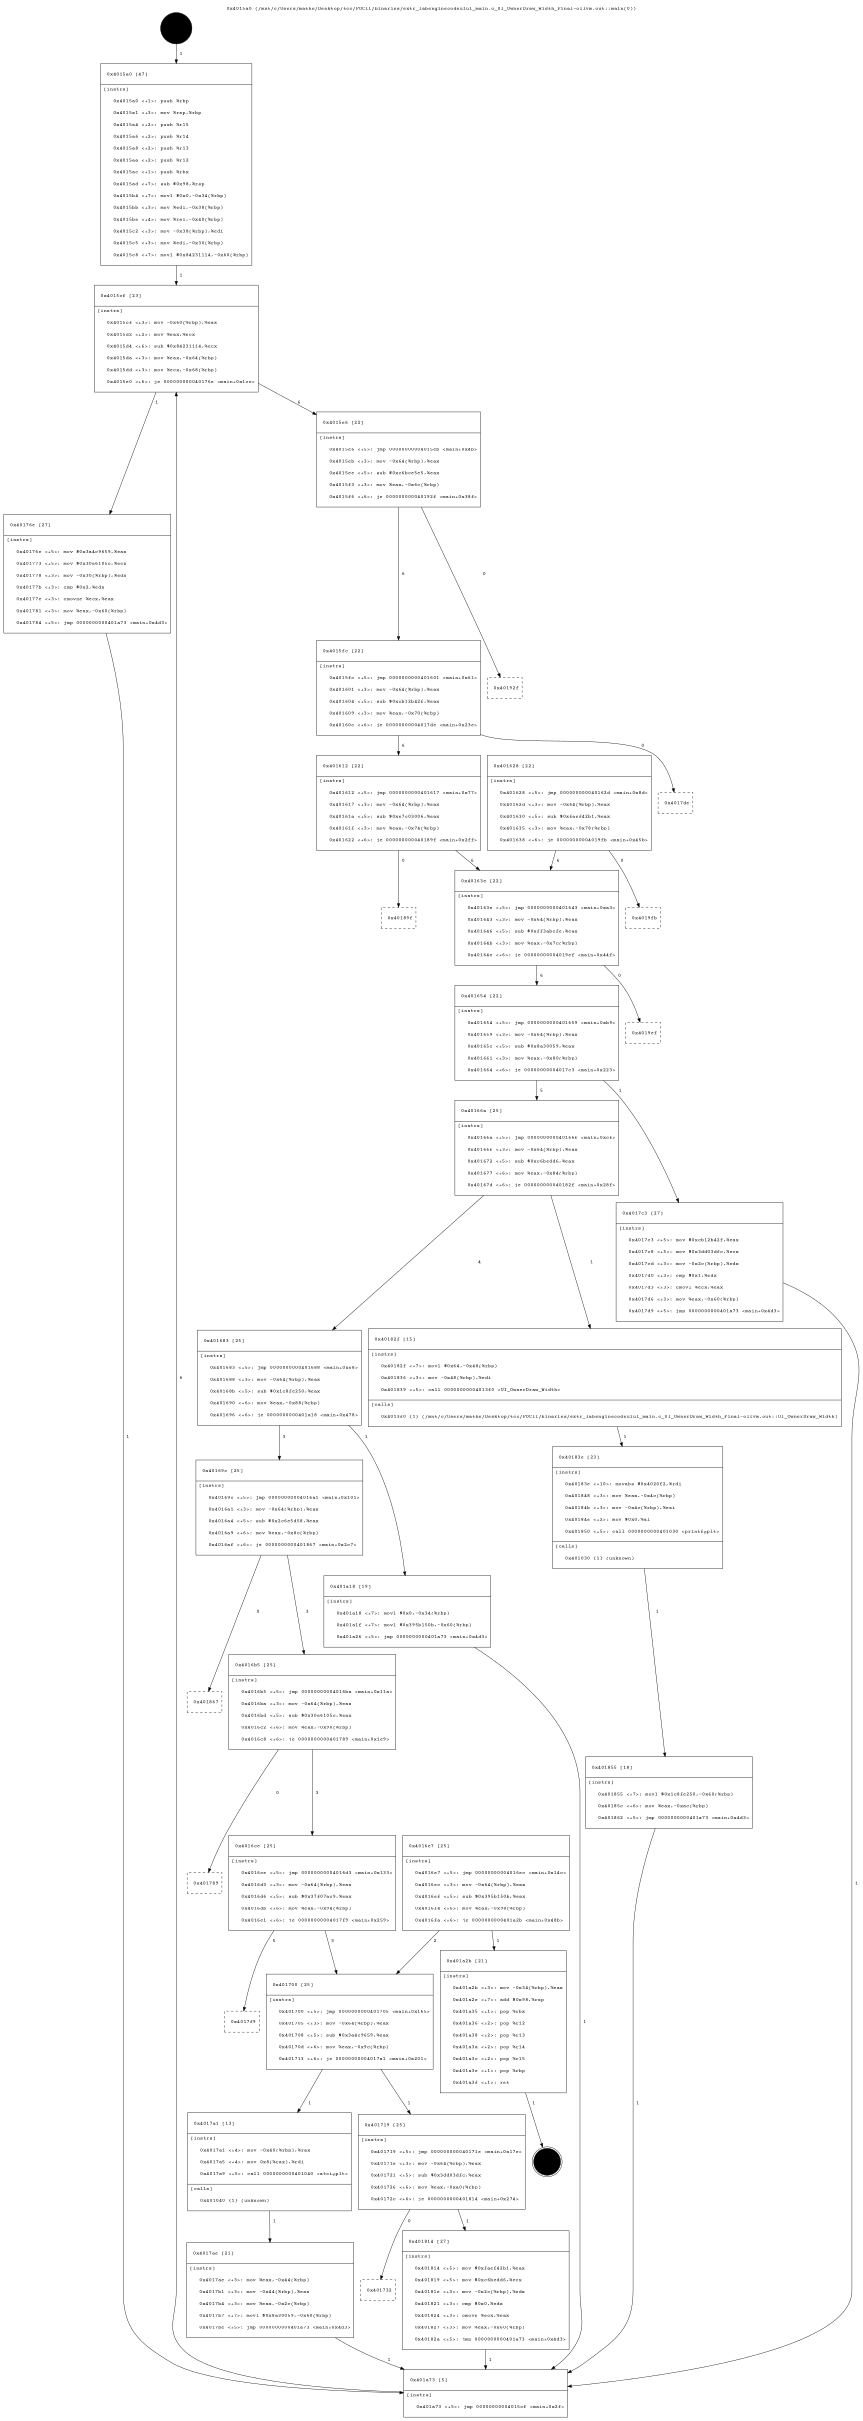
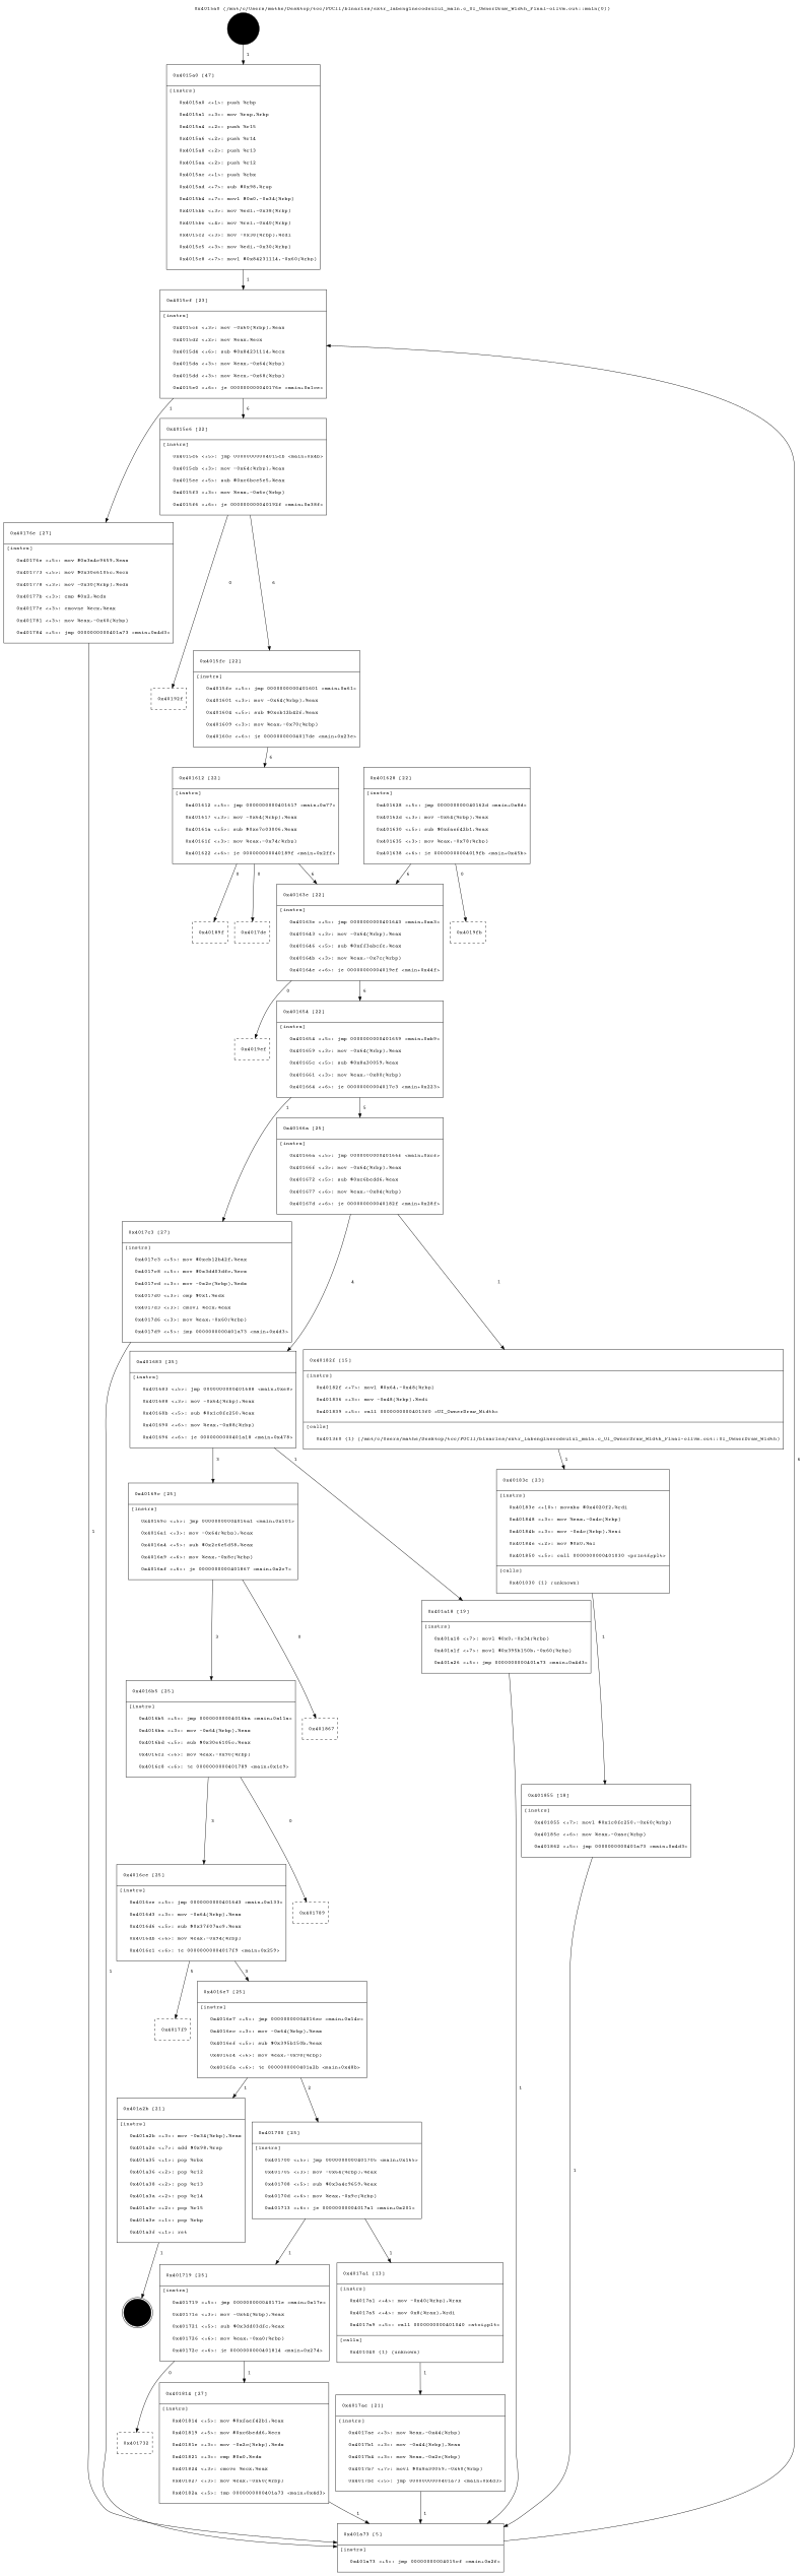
  digraph {
    fontname="Courier Prime"
    label="0x4015a0 (/mnt/c/Users/mathe/Desktop/tcc/POCII/binaries/extr_labenginecodeuiui_main.c_UI_OwnerDraw_Width_Final-ollvm.out::main(0))"
    labelloc=t
    node [fontname="Courier Prime" shape=record]
    edge [fontname="Courier Prime"]
    Entry [fillcolor=black height=0.3 shape=circle style=filled width=0.3]
    n2 [label="{\n     0x4015a0 [47]\l\n     | [instrs]\l\n     &nbsp;&nbsp;0x4015a0 \<+1\>: push %rbp\l\n     &nbsp;&nbsp;0x4015a1 \<+3\>: mov %rsp,%rbp\l\n     &nbsp;&nbsp;0x4015a4 \<+2\>: push %r15\l\n     &nbsp;&nbsp;0x4015a6 \<+2\>: push %r14\l\n     &nbsp;&nbsp;0x4015a8 \<+2\>: push %r13\l\n     &nbsp;&nbsp;0x4015aa \<+2\>: push %r12\l\n     &nbsp;&nbsp;0x4015ac \<+1\>: push %rbx\l\n     &nbsp;&nbsp;0x4015ad \<+7\>: sub $0x98,%rsp\l\n     &nbsp;&nbsp;0x4015b4 \<+7\>: movl $0x0,-0x34(%rbp)\l\n     &nbsp;&nbsp;0x4015bb \<+3\>: mov %edi,-0x38(%rbp)\l\n     &nbsp;&nbsp;0x4015be \<+4\>: mov %rsi,-0x40(%rbp)\l\n     &nbsp;&nbsp;0x4015c2 \<+3\>: mov -0x38(%rbp),%edi\l\n     &nbsp;&nbsp;0x4015c5 \<+3\>: mov %edi,-0x30(%rbp)\l\n     &nbsp;&nbsp;0x4015c8 \<+7\>: movl $0x84231114,-0x60(%rbp)\l\n  }"]
    n3 [label="{\n     0x4015cf [23]\l\n     | [instrs]\l\n     &nbsp;&nbsp;0x4015cf \<+3\>: mov -0x60(%rbp),%eax\l\n     &nbsp;&nbsp;0x4015d2 \<+2\>: mov %eax,%ecx\l\n     &nbsp;&nbsp;0x4015d4 \<+6\>: sub $0x84231114,%ecx\l\n     &nbsp;&nbsp;0x4015da \<+3\>: mov %eax,-0x64(%rbp)\l\n     &nbsp;&nbsp;0x4015dd \<+3\>: mov %ecx,-0x68(%rbp)\l\n     &nbsp;&nbsp;0x4015e0 \<+6\>: je 000000000040176e \<main+0x1ce\>\l\n  }"]
    n4 [label="{\n     0x40176e [27]\l\n     | [instrs]\l\n     &nbsp;&nbsp;0x40176e \<+5\>: mov $0x3a4c9659,%eax\l\n     &nbsp;&nbsp;0x401773 \<+5\>: mov $0x30e6105c,%ecx\l\n     &nbsp;&nbsp;0x401778 \<+3\>: mov -0x30(%rbp),%edx\l\n     &nbsp;&nbsp;0x40177b \<+3\>: cmp $0x2,%edx\l\n     &nbsp;&nbsp;0x40177e \<+3\>: cmovne %ecx,%eax\l\n     &nbsp;&nbsp;0x401781 \<+3\>: mov %eax,-0x60(%rbp)\l\n     &nbsp;&nbsp;0x401784 \<+5\>: jmp 0000000000401a73 \<main+0x4d3\>\l\n  }"]
    n5 [label="{\n     0x4015e6 [22]\l\n     | [instrs]\l\n     &nbsp;&nbsp;0x4015e6 \<+5\>: jmp 00000000004015eb \<main+0x4b\>\l\n     &nbsp;&nbsp;0x4015eb \<+3\>: mov -0x64(%rbp),%eax\l\n     &nbsp;&nbsp;0x4015ee \<+5\>: sub $0xc6bce5e5,%eax\l\n     &nbsp;&nbsp;0x4015f3 \<+3\>: mov %eax,-0x6c(%rbp)\l\n     &nbsp;&nbsp;0x4015f6 \<+6\>: je 000000000040192f \<main+0x38f\>\l\n  }"]
    n6 [label="{\n     0x401a73 [5]\l\n     | [instrs]\l\n     &nbsp;&nbsp;0x401a73 \<+5\>: jmp 00000000004015cf \<main+0x2f\>\l\n  }"]
    n7 [label="{\n     0x40192f\l\n  }" style=dashed]
    n8 [label="{\n     0x4015fc [22]\l\n     | [instrs]\l\n     &nbsp;&nbsp;0x4015fc \<+5\>: jmp 0000000000401601 \<main+0x61\>\l\n     &nbsp;&nbsp;0x401601 \<+3\>: mov -0x64(%rbp),%eax\l\n     &nbsp;&nbsp;0x401604 \<+5\>: sub $0xcb12b42f,%eax\l\n     &nbsp;&nbsp;0x401609 \<+3\>: mov %eax,-0x70(%rbp)\l\n     &nbsp;&nbsp;0x40160c \<+6\>: je 00000000004017de \<main+0x23e\>\l\n  }"]
    n9 [label="{\n     0x4017de\l\n  }" style=dashed]
    n10 [label="{\n     0x401612 [22]\l\n     | [instrs]\l\n     &nbsp;&nbsp;0x401612 \<+5\>: jmp 0000000000401617 \<main+0x77\>\l\n     &nbsp;&nbsp;0x401617 \<+3\>: mov -0x64(%rbp),%eax\l\n     &nbsp;&nbsp;0x40161a \<+5\>: sub $0xe7c03006,%eax\l\n     &nbsp;&nbsp;0x40161f \<+3\>: mov %eax,-0x74(%rbp)\l\n     &nbsp;&nbsp;0x401622 \<+6\>: je 000000000040189f \<main+0x2ff\>\l\n  }"]
    Exit [fillcolor=black height=0.3 peripheries=2 shape=circle style=filled width=0.3]
    n12 [label="{\n     0x40189f\l\n  }" style=dashed]
    n13 [label="{\n     0x40163e [22]\l\n     | [instrs]\l\n     &nbsp;&nbsp;0x40163e \<+5\>: jmp 0000000000401643 \<main+0xa3\>\l\n     &nbsp;&nbsp;0x401643 \<+3\>: mov -0x64(%rbp),%eax\l\n     &nbsp;&nbsp;0x401646 \<+5\>: sub $0xff3abcfe,%eax\l\n     &nbsp;&nbsp;0x40164b \<+3\>: mov %eax,-0x7c(%rbp)\l\n     &nbsp;&nbsp;0x40164e \<+6\>: je 00000000004019ef \<main+0x44f\>\l\n  }"]
    n14 [label="{\n     0x401855 [18]\l\n     | [instrs]\l\n     &nbsp;&nbsp;0x401855 \<+7\>: movl $0x1c8fe250,-0x60(%rbp)\l\n     &nbsp;&nbsp;0x40185c \<+6\>: mov %eax,-0xac(%rbp)\l\n     &nbsp;&nbsp;0x401862 \<+5\>: jmp 0000000000401a73 \<main+0x4d3\>\l\n  }"]
    n15 [label="{\n     0x401628 [22]\l\n     | [instrs]\l\n     &nbsp;&nbsp;0x401628 \<+5\>: jmp 000000000040162d \<main+0x8d\>\l\n     &nbsp;&nbsp;0x40162d \<+3\>: mov -0x64(%rbp),%eax\l\n     &nbsp;&nbsp;0x401630 \<+5\>: sub $0xfaef42b1,%eax\l\n     &nbsp;&nbsp;0x401635 \<+3\>: mov %eax,-0x78(%rbp)\l\n     &nbsp;&nbsp;0x401638 \<+6\>: je 00000000004019fb \<main+0x45b\>\l\n  }"]
    n16 [label="{\n     0x4019fb\l\n  }" style=dashed]
    n17 [label="{\n     0x40183e [23]\l\n     | [instrs]\l\n     &nbsp;&nbsp;0x40183e \<+10\>: movabs $0x4020f2,%rdi\l\n     &nbsp;&nbsp;0x401848 \<+3\>: mov %eax,-0x4c(%rbp)\l\n     &nbsp;&nbsp;0x40184b \<+3\>: mov -0x4c(%rbp),%esi\l\n     &nbsp;&nbsp;0x40184e \<+2\>: mov $0x0,%al\l\n     &nbsp;&nbsp;0x401850 \<+5\>: call 0000000000401030 \<printf@plt\>\l\n     | [calls]\l\n     &nbsp;&nbsp;0x401030 \{1\} (unknown)\l\n  }"]
    n18 [label="{\n     0x4019ef\l\n  }" style=dashed]
    n19 [label="{\n     0x401654 [22]\l\n     | [instrs]\l\n     &nbsp;&nbsp;0x401654 \<+5\>: jmp 0000000000401659 \<main+0xb9\>\l\n     &nbsp;&nbsp;0x401659 \<+3\>: mov -0x64(%rbp),%eax\l\n     &nbsp;&nbsp;0x40165c \<+5\>: sub $0x8a30059,%eax\l\n     &nbsp;&nbsp;0x401661 \<+3\>: mov %eax,-0x80(%rbp)\l\n     &nbsp;&nbsp;0x401664 \<+6\>: je 00000000004017c3 \<main+0x223\>\l\n  }"]
    n20 [label="{\n     0x401732\l\n  }" style=dashed]
    n21 [label="{\n     0x4017c3 [27]\l\n     | [instrs]\l\n     &nbsp;&nbsp;0x4017c3 \<+5\>: mov $0xcb12b42f,%eax\l\n     &nbsp;&nbsp;0x4017c8 \<+5\>: mov $0x3dd03dfc,%ecx\l\n     &nbsp;&nbsp;0x4017cd \<+3\>: mov -0x2c(%rbp),%edx\l\n     &nbsp;&nbsp;0x4017d0 \<+3\>: cmp $0x1,%edx\l\n     &nbsp;&nbsp;0x4017d3 \<+3\>: cmovl %ecx,%eax\l\n     &nbsp;&nbsp;0x4017d6 \<+3\>: mov %eax,-0x60(%rbp)\l\n     &nbsp;&nbsp;0x4017d9 \<+5\>: jmp 0000000000401a73 \<main+0x4d3\>\l\n  }"]
    n22 [label="{\n     0x40166a [25]\l\n     | [instrs]\l\n     &nbsp;&nbsp;0x40166a \<+5\>: jmp 000000000040166f \<main+0xcf\>\l\n     &nbsp;&nbsp;0x40166f \<+3\>: mov -0x64(%rbp),%eax\l\n     &nbsp;&nbsp;0x401672 \<+5\>: sub $0xc6bedd6,%eax\l\n     &nbsp;&nbsp;0x401677 \<+6\>: mov %eax,-0x84(%rbp)\l\n     &nbsp;&nbsp;0x40167d \<+6\>: je 000000000040182f \<main+0x28f\>\l\n  }"]
    n23 [label="{\n     0x401814 [27]\l\n     | [instrs]\l\n     &nbsp;&nbsp;0x401814 \<+5\>: mov $0xfaef42b1,%eax\l\n     &nbsp;&nbsp;0x401819 \<+5\>: mov $0xc6bedd6,%ecx\l\n     &nbsp;&nbsp;0x40181e \<+3\>: mov -0x2c(%rbp),%edx\l\n     &nbsp;&nbsp;0x401821 \<+3\>: cmp $0x0,%edx\l\n     &nbsp;&nbsp;0x401824 \<+3\>: cmove %ecx,%eax\l\n     &nbsp;&nbsp;0x401827 \<+3\>: mov %eax,-0x60(%rbp)\l\n     &nbsp;&nbsp;0x40182a \<+5\>: jmp 0000000000401a73 \<main+0x4d3\>\l\n  }"]
    n24 [label="{\n     0x40182f [15]\l\n     | [instrs]\l\n     &nbsp;&nbsp;0x40182f \<+7\>: movl $0x64,-0x48(%rbp)\l\n     &nbsp;&nbsp;0x401836 \<+3\>: mov -0x48(%rbp),%edi\l\n     &nbsp;&nbsp;0x401839 \<+5\>: call 00000000004013f0 \<UI_OwnerDraw_Width\>\l\n     | [calls]\l\n     &nbsp;&nbsp;0x4013f0 \{1\} (/mnt/c/Users/mathe/Desktop/tcc/POCII/binaries/extr_labenginecodeuiui_main.c_UI_OwnerDraw_Width_Final-ollvm.out::UI_OwnerDraw_Width)\l\n  }"]
    n25 [label="{\n     0x401683 [25]\l\n     | [instrs]\l\n     &nbsp;&nbsp;0x401683 \<+5\>: jmp 0000000000401688 \<main+0xe8\>\l\n     &nbsp;&nbsp;0x401688 \<+3\>: mov -0x64(%rbp),%eax\l\n     &nbsp;&nbsp;0x40168b \<+5\>: sub $0x1c8fe250,%eax\l\n     &nbsp;&nbsp;0x401690 \<+6\>: mov %eax,-0x88(%rbp)\l\n     &nbsp;&nbsp;0x401696 \<+6\>: je 0000000000401a18 \<main+0x478\>\l\n  }"]
    n26 [label="{\n     0x4017ae [21]\l\n     | [instrs]\l\n     &nbsp;&nbsp;0x4017ae \<+3\>: mov %eax,-0x44(%rbp)\l\n     &nbsp;&nbsp;0x4017b1 \<+3\>: mov -0x44(%rbp),%eax\l\n     &nbsp;&nbsp;0x4017b4 \<+3\>: mov %eax,-0x2c(%rbp)\l\n     &nbsp;&nbsp;0x4017b7 \<+7\>: movl $0x8a30059,-0x60(%rbp)\l\n     &nbsp;&nbsp;0x4017be \<+5\>: jmp 0000000000401a73 \<main+0x4d3\>\l\n  }"]
    n27 [label="{\n     0x401a18 [19]\l\n     | [instrs]\l\n     &nbsp;&nbsp;0x401a18 \<+7\>: movl $0x0,-0x34(%rbp)\l\n     &nbsp;&nbsp;0x401a1f \<+7\>: movl $0x395b150b,-0x60(%rbp)\l\n     &nbsp;&nbsp;0x401a26 \<+5\>: jmp 0000000000401a73 \<main+0x4d3\>\l\n  }"]
    n28 [label="{\n     0x40169c [25]\l\n     | [instrs]\l\n     &nbsp;&nbsp;0x40169c \<+5\>: jmp 00000000004016a1 \<main+0x101\>\l\n     &nbsp;&nbsp;0x4016a1 \<+3\>: mov -0x64(%rbp),%eax\l\n     &nbsp;&nbsp;0x4016a4 \<+5\>: sub $0x2c6e5d58,%eax\l\n     &nbsp;&nbsp;0x4016a9 \<+6\>: mov %eax,-0x8c(%rbp)\l\n     &nbsp;&nbsp;0x4016af \<+6\>: je 0000000000401867 \<main+0x2c7\>\l\n  }"]
    n29 [label="{\n     0x401719 [25]\l\n     | [instrs]\l\n     &nbsp;&nbsp;0x401719 \<+5\>: jmp 000000000040171e \<main+0x17e\>\l\n     &nbsp;&nbsp;0x40171e \<+3\>: mov -0x64(%rbp),%eax\l\n     &nbsp;&nbsp;0x401721 \<+5\>: sub $0x3dd03dfc,%eax\l\n     &nbsp;&nbsp;0x401726 \<+6\>: mov %eax,-0xa0(%rbp)\l\n     &nbsp;&nbsp;0x40172c \<+6\>: je 0000000000401814 \<main+0x274\>\l\n  }"]
    n30 [label="{\n     0x401867\l\n  }" style=dashed]
    n31 [label="{\n     0x4016b5 [25]\l\n     | [instrs]\l\n     &nbsp;&nbsp;0x4016b5 \<+5\>: jmp 00000000004016ba \<main+0x11a\>\l\n     &nbsp;&nbsp;0x4016ba \<+3\>: mov -0x64(%rbp),%eax\l\n     &nbsp;&nbsp;0x4016bd \<+5\>: sub $0x30e6105c,%eax\l\n     &nbsp;&nbsp;0x4016c2 \<+6\>: mov %eax,-0x90(%rbp)\l\n     &nbsp;&nbsp;0x4016c8 \<+6\>: je 0000000000401789 \<main+0x1e9\>\l\n  }"]
    n32 [label="{\n     0x4017a1 [13]\l\n     | [instrs]\l\n     &nbsp;&nbsp;0x4017a1 \<+4\>: mov -0x40(%rbp),%rax\l\n     &nbsp;&nbsp;0x4017a5 \<+4\>: mov 0x8(%rax),%rdi\l\n     &nbsp;&nbsp;0x4017a9 \<+5\>: call 0000000000401040 \<atoi@plt\>\l\n     | [calls]\l\n     &nbsp;&nbsp;0x401040 \{1\} (unknown)\l\n  }"]
    n33 [label="{\n     0x401789\l\n  }" style=dashed]
    n34 [label="{\n     0x4016ce [25]\l\n     | [instrs]\l\n     &nbsp;&nbsp;0x4016ce \<+5\>: jmp 00000000004016d3 \<main+0x133\>\l\n     &nbsp;&nbsp;0x4016d3 \<+3\>: mov -0x64(%rbp),%eax\l\n     &nbsp;&nbsp;0x4016d6 \<+5\>: sub $0x37f07ac9,%eax\l\n     &nbsp;&nbsp;0x4016db \<+6\>: mov %eax,-0x94(%rbp)\l\n     &nbsp;&nbsp;0x4016e1 \<+6\>: je 00000000004017f9 \<main+0x259\>\l\n  }"]
    n35 [label="{\n     0x401700 [25]\l\n     | [instrs]\l\n     &nbsp;&nbsp;0x401700 \<+5\>: jmp 0000000000401705 \<main+0x165\>\l\n     &nbsp;&nbsp;0x401705 \<+3\>: mov -0x64(%rbp),%eax\l\n     &nbsp;&nbsp;0x401708 \<+5\>: sub $0x3a4c9659,%eax\l\n     &nbsp;&nbsp;0x40170d \<+6\>: mov %eax,-0x9c(%rbp)\l\n     &nbsp;&nbsp;0x401713 \<+6\>: je 00000000004017a1 \<main+0x201\>\l\n  }"]
    n36 [label="{\n     0x4016e7 [25]\l\n     | [instrs]\l\n     &nbsp;&nbsp;0x4016e7 \<+5\>: jmp 00000000004016ec \<main+0x14c\>\l\n     &nbsp;&nbsp;0x4016ec \<+3\>: mov -0x64(%rbp),%eax\l\n     &nbsp;&nbsp;0x4016ef \<+5\>: sub $0x395b150b,%eax\l\n     &nbsp;&nbsp;0x4016f4 \<+6\>: mov %eax,-0x98(%rbp)\l\n     &nbsp;&nbsp;0x4016fa \<+6\>: je 0000000000401a2b \<main+0x48b\>\l\n  }"]
    n37 [label="{\n     0x4017f9\l\n  }" style=dashed]
    n38 [label="{\n     0x401a2b [21]\l\n     | [instrs]\l\n     &nbsp;&nbsp;0x401a2b \<+3\>: mov -0x34(%rbp),%eax\l\n     &nbsp;&nbsp;0x401a2e \<+7\>: add $0x98,%rsp\l\n     &nbsp;&nbsp;0x401a35 \<+1\>: pop %rbx\l\n     &nbsp;&nbsp;0x401a36 \<+2\>: pop %r12\l\n     &nbsp;&nbsp;0x401a38 \<+2\>: pop %r13\l\n     &nbsp;&nbsp;0x401a3a \<+2\>: pop %r14\l\n     &nbsp;&nbsp;0x401a3c \<+2\>: pop %r15\l\n     &nbsp;&nbsp;0x401a3e \<+1\>: pop %rbp\l\n     &nbsp;&nbsp;0x401a3f \<+1\>: ret\l\n  }"]
    Entry -> n2 [label=" 1"]
    n2 -> n3 [label=" 1"]
    n3 -> n4 [label=" 1"]
    n3 -> n5 [label=" 6"]
    n4 -> n6 [label=" 1"]
    n5 -> n7 [label=" 0"]
    n5 -> n8 [label=" 6"]
    n6 -> n3 [label=" 6"]
-   n8 -> n9 [label=" 0"]
+   n10 -> n9 [label=" 0"]
    n8 -> n10 [label=" 6"]
    n10 -> n12 [label=" 0"]
    n10 -> n13 [label=" 6"]
    n13 -> n18 [label=" 0"]
    n13 -> n19 [label=" 6"]
    n14 -> n6 [label=" 1"]
    n15 -> n13 [label=" 6"]
    n15 -> n16 [label=" 0"]
    n17 -> n14 [label=" 1"]
    n19 -> n21 [label=" 1"]
    n19 -> n22 [label=" 5"]
    n21 -> n6 [label=" 1"]
    n22 -> n24 [label=" 1"]
    n22 -> n25 [label=" 4"]
    n23 -> n6 [label=" 1"]
    n24 -> n17 [label=" 1"]
    n25 -> n27 [label=" 1"]
    n25 -> n28 [label=" 3"]
    n26 -> n6 [label=" 1"]
    n27 -> n6 [label=" 1"]
    n28 -> n30 [label=" 0"]
    n28 -> n31 [label=" 3"]
    n29 -> n20 [label=" 0"]
    n29 -> n23 [label=" 1"]
    n31 -> n33 [label=" 0"]
    n31 -> n34 [label=" 3"]
    n32 -> n26 [label=" 1"]
-   n34 -> n35 [label=" 3"]
+   n34 -> n36 [label=" 3"]
    n34 -> n37 [label=" 5"]
    n35 -> n29 [label=" 1"]
    n35 -> n32 [label=" 1"]
    n36 -> n35 [label=" 2"]
    n36 -> n38 [label=" 1"]
    n38 -> Exit [label=" 1"]
  }
